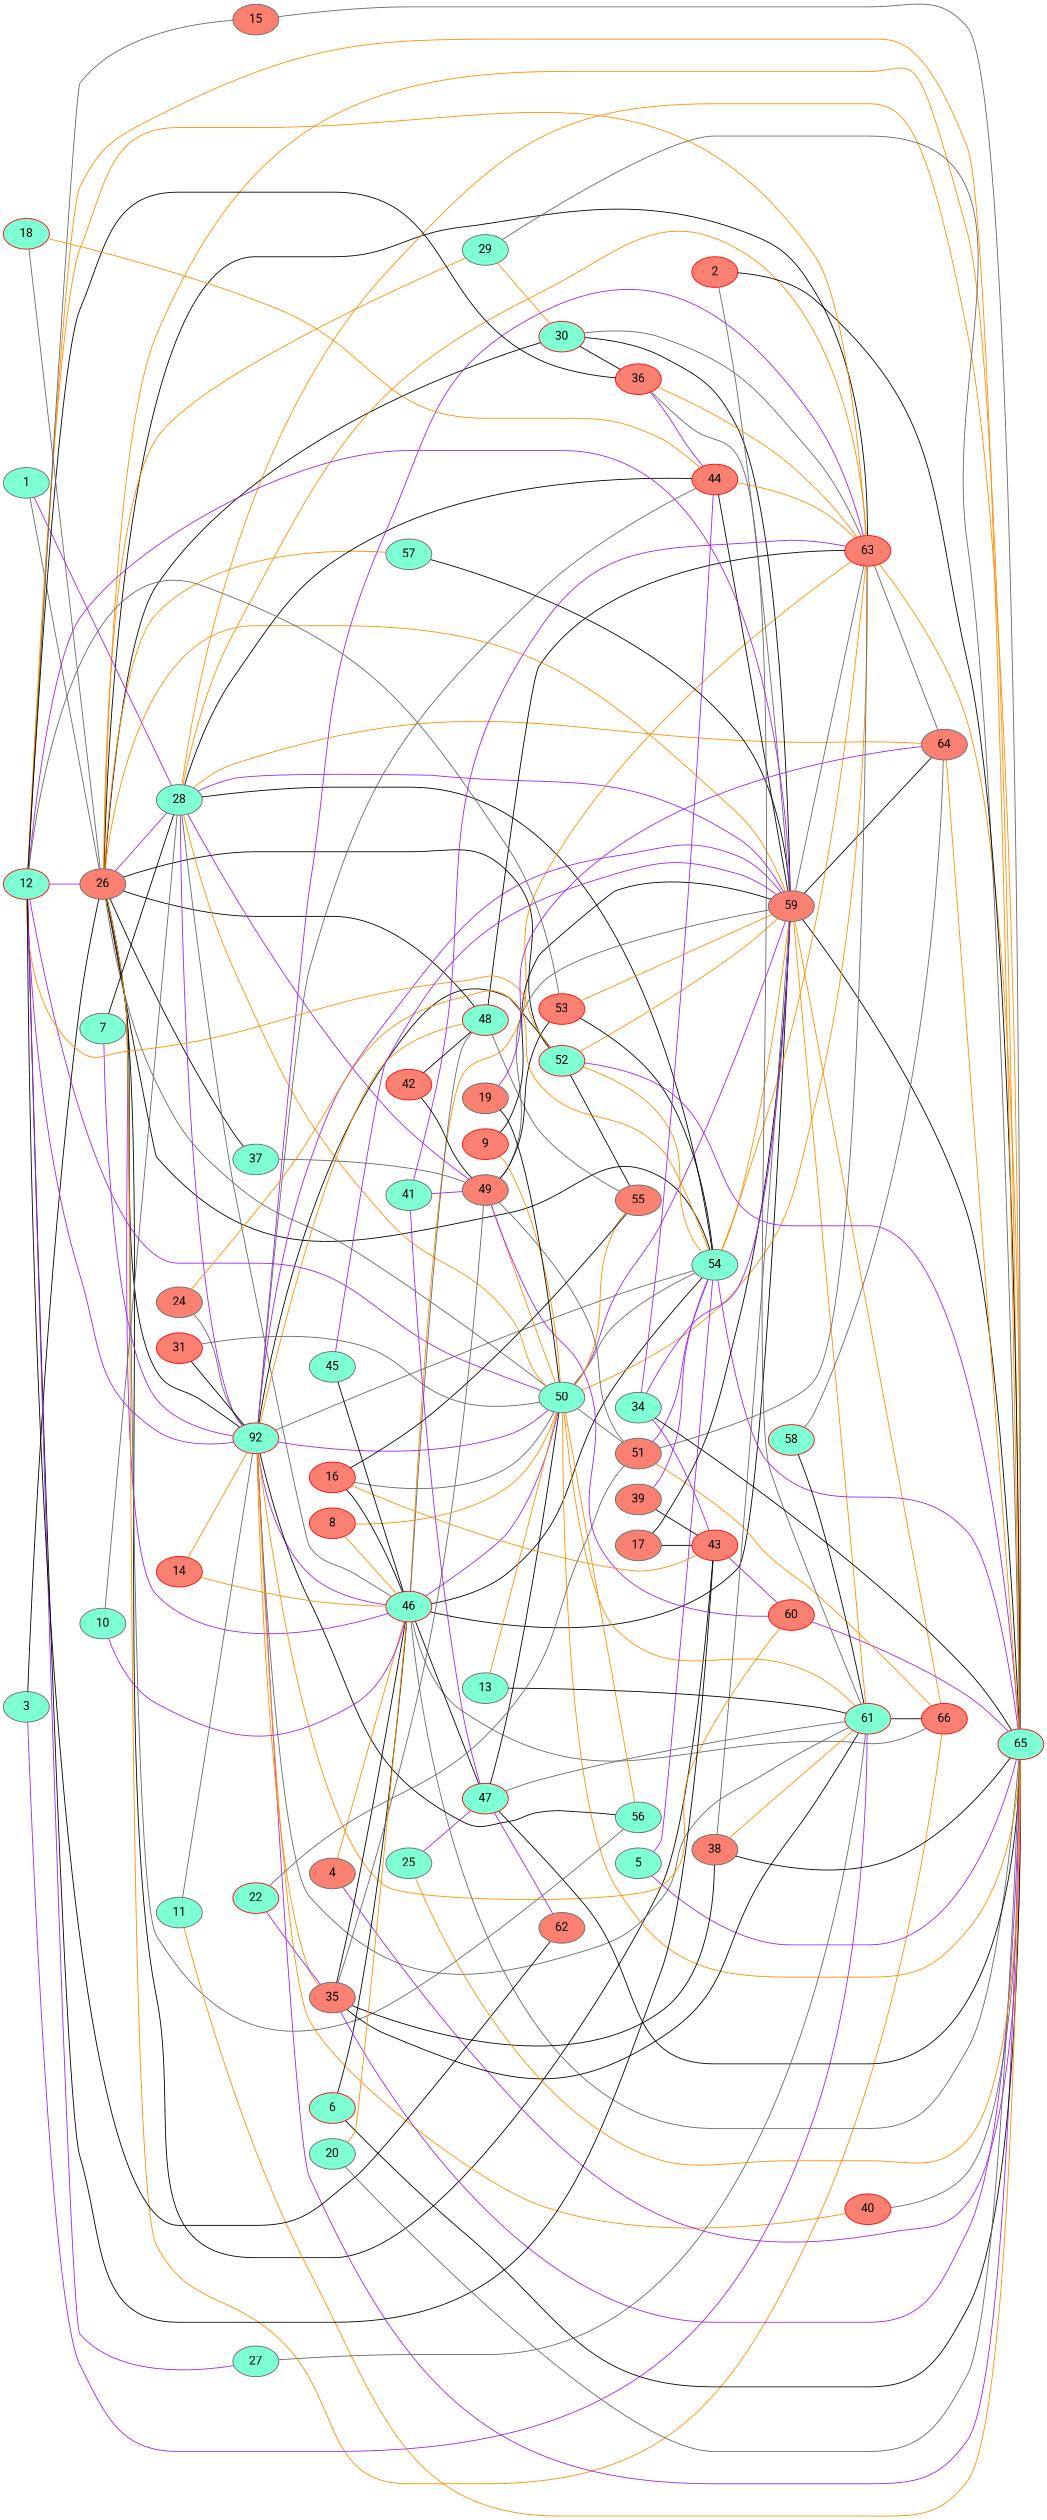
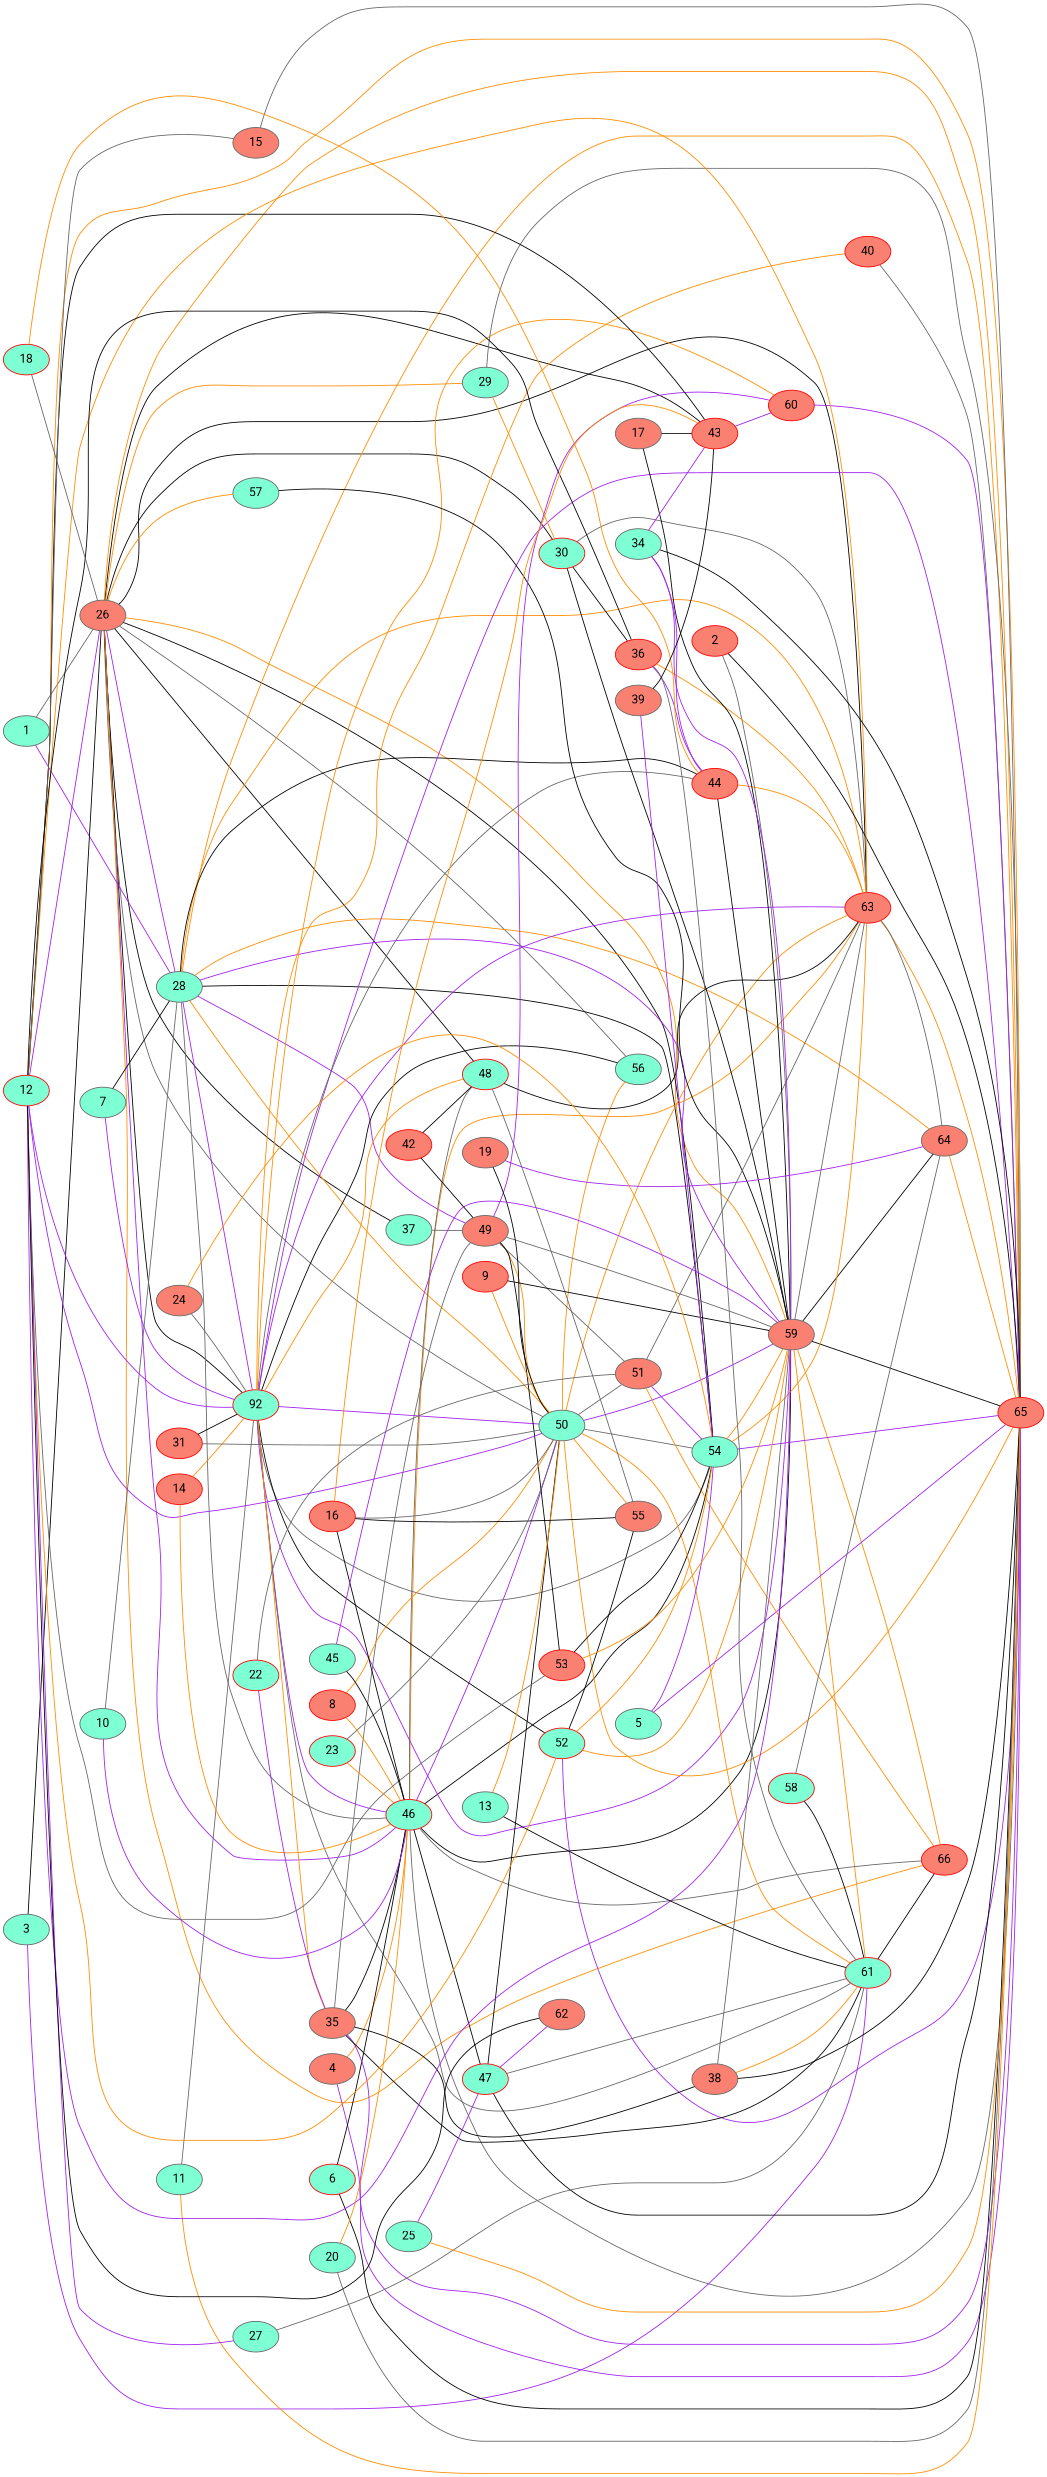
  graph {
    fontname=Roboto
    rankdir=LR
    node [color=gray40 fillcolor=aquamarine fontname=Roboto style=filled]
    edge [color=black fontname=Roboto weight=1.0]
    26 [fillcolor=salmon]
    1
    28
    59 [fillcolor=salmon]
-   65 [color=red]
+   65 [color=red fillcolor=salmon]
    46 [color=red]
    54
    n8 [color=red label=92]
    50
    43 [color=red fillcolor=salmon]
    52 [color=red]
    63 [color=red fillcolor=salmon]
    29
    30 [color=red]
    37
    48 [color=red]
    56
    57
    66 [color=red fillcolor=salmon]
    44 [color=red fillcolor=salmon]
    64 [fillcolor=salmon]
    49 [fillcolor=salmon]
    2 [color=red fillcolor=salmon]
    61 [color=red]
    3
    4 [fillcolor=salmon]
    47 [color=red]
    5
    6 [color=red]
    7
    35 [fillcolor=salmon]
    40 [color=red fillcolor=salmon]
    60 [color=red fillcolor=salmon]
    8 [color=red fillcolor=salmon]
    55 [fillcolor=salmon]
    51 [fillcolor=salmon]
    9 [color=red fillcolor=salmon]
    10
    11
    12 [color=red]
    15 [fillcolor=salmon]
    27
    36 [color=red fillcolor=salmon]
    53 [color=red fillcolor=salmon]
    62 [fillcolor=salmon]
    13
    14 [color=red fillcolor=salmon]
    16 [color=red fillcolor=salmon]
    17 [fillcolor=salmon]
    18 [color=red]
    19 [fillcolor=salmon]
    20
    22 [color=red]
    38 [fillcolor=salmon]
+   23 [color=red]
    24 [fillcolor=salmon]
    25
    31 [color=red fillcolor=salmon]
    34
    39 [fillcolor=salmon]
-   41
    42 [color=red fillcolor=salmon]
    45
    58 [color=red]
    26 -- 28 [color=purple]
    26 -- 59 [color=darkorange weight=2.0]
    26 -- 65 [color=darkorange]
    26 -- 46 [color=purple]
    26 -- 54 [weight=2.0]
    26 -- n8
    26 -- 50 [color=gray40 weight=2.0]
    26 -- 43
-   26 -- 52
    26 -- 63 [weight=2.0]
    26 -- 29 [color=darkorange]
    26 -- 30
    26 -- 37
    26 -- 48
    26 -- 56 [color=gray40]
    26 -- 57 [color=darkorange]
    26 -- 66 [color=darkorange]
    1 -- 26 [color=gray40]
    1 -- 28 [color=purple]
    28 -- 59 [color=purple]
    28 -- 65 [color=darkorange]
    28 -- 46 [color=gray40]
    28 -- 54
    28 -- n8 [color=purple]
    28 -- 50 [color=darkorange weight=2.0]
    28 -- 63 [color=darkorange]
    28 -- 44 [weight=2.0]
    28 -- 64 [color=darkorange]
    28 -- 49 [color=purple]
    59 -- 65
    59 -- 63 [color=gray40]
    59 -- 66 [color=darkorange]
    59 -- 64
    59 -- 61 [color=darkorange]
    46 -- 59
    46 -- 65 [color=gray40]
    46 -- 54
    46 -- 50 [color=purple weight=3.0]
    46 -- 63 [color=darkorange]
    46 -- 48 [color=gray40 weight=2.0]
    46 -- 66 [color=gray40]
    46 -- 47
    54 -- 59 [color=darkorange]
    54 -- 65 [color=purple]
    54 -- 63 [color=darkorange]
    n8 -- 59 [color=purple]
    n8 -- 65 [color=purple]
    n8 -- 46 [color=purple]
    n8 -- 54 [color=gray40 weight=2.0]
    n8 -- 50 [color=purple weight=2.0]
    n8 -- 52
    n8 -- 63 [color=purple]
    n8 -- 48 [color=darkorange]
    n8 -- 56
    n8 -- 44 [color=gray40]
    n8 -- 61 [color=gray40]
    n8 -- 35 [color=darkorange]
    n8 -- 40 [color=darkorange]
    n8 -- 60 [color=darkorange]
    50 -- 59 [color=purple weight=2.0]
    50 -- 65 [color=darkorange weight=2.0]
    50 -- 54 [color=gray40 weight=2.0]
    50 -- 63 [color=darkorange weight=3.0]
    50 -- 56 [color=darkorange]
    50 -- 61 [color=darkorange]
    50 -- 55 [color=darkorange]
    50 -- 51 [color=gray40]
    43 -- 60 [color=purple]
    52 -- 59 [color=darkorange]
    52 -- 65 [color=purple]
    52 -- 54 [color=darkorange weight=2.0]
    52 -- 55
    63 -- 65 [color=darkorange weight=2.0]
    63 -- 64 [color=gray40]
    29 -- 65 [color=gray40]
    29 -- 30 [color=darkorange]
    30 -- 59
    30 -- 63 [color=gray40 weight=2.0]
    30 -- 36
    37 -- 49 [color=gray40]
    48 -- 63
    48 -- 55 [color=gray40]
    57 -- 59
    44 -- 59
    44 -- 63 [color=darkorange]
    64 -- 65 [color=darkorange]
    49 -- 59 [color=gray40]
    49 -- 50 [color=darkorange weight=2.0]
    49 -- 60 [color=purple]
    49 -- 51 [color=gray40]
    49 -- 53
    2 -- 59 [color=gray40]
    2 -- 65
    61 -- 66
    3 -- 26
    3 -- 61 [color=purple]
    4 -- 65 [color=purple]
    4 -- 46 [color=darkorange]
    47 -- 65
    47 -- 50
    47 -- 61 [color=gray40]
    47 -- 62 [color=purple]
    5 -- 65 [color=purple]
    5 -- 54 [color=purple]
    6 -- 65
    6 -- 46
    7 -- 28
    7 -- n8 [color=purple]
    35 -- 65 [color=purple]
    35 -- 46
    35 -- 49 [color=gray40]
    35 -- 61
    35 -- 38
    40 -- 65 [color=gray40]
    60 -- 65 [color=purple]
    8 -- 46 [color=darkorange]
    8 -- 50 [color=darkorange]
    51 -- 54 [color=purple]
    51 -- 63 [color=gray40]
    51 -- 66 [color=darkorange]
    9 -- 59
    9 -- 50 [color=darkorange]
    10 -- 28 [color=gray40]
    10 -- 46 [color=purple]
    11 -- 65 [color=darkorange]
    11 -- n8 [color=gray40]
    12 -- 26 [color=purple weight=2.0]
    12 -- 59 [color=purple]
    12 -- 65 [color=darkorange]
    12 -- n8 [color=purple]
    12 -- 50 [color=purple]
    12 -- 43
    12 -- 52 [color=darkorange]
    12 -- 63 [color=darkorange]
    12 -- 15 [color=gray40]
    12 -- 27 [color=purple]
    12 -- 36
    12 -- 53 [color=gray40]
    12 -- 62
    15 -- 65 [color=gray40]
    27 -- 61 [color=gray40]
    36 -- 63 [color=darkorange]
    36 -- 44 [color=purple]
    36 -- 61 [color=gray40]
    53 -- 59 [color=darkorange]
    53 -- 54
    13 -- 50 [color=darkorange]
    13 -- 61
    14 -- 46 [color=darkorange]
    14 -- n8 [color=darkorange]
    16 -- 46
    16 -- 50 [color=gray40]
    16 -- 43 [color=darkorange]
    16 -- 55
    17 -- 59
    17 -- 43
    18 -- 26 [color=gray40]
    18 -- 44 [color=darkorange]
    19 -- 50
    19 -- 64 [color=purple]
    20 -- 65 [color=gray40]
    20 -- 46 [color=darkorange]
    22 -- 35 [color=purple]
    22 -- 51 [color=gray40]
    38 -- 59 [color=gray40 weight=3.0]
    38 -- 65
    38 -- 61 [color=darkorange]
+   23 -- 46 [color=darkorange]
+   23 -- 50 [color=gray40]
    24 -- 54 [color=darkorange]
    24 -- n8 [color=gray40]
    25 -- 65 [color=darkorange]
    25 -- 47 [color=purple]
    31 -- n8
    31 -- 50 [color=gray40]
    34 -- 59 [color=purple]
    34 -- 65
    34 -- 43 [color=purple]
    34 -- 44 [color=purple]
    39 -- 54 [color=purple]
    39 -- 43
-   41 -- 63 [color=purple]
-   41 -- 49 [color=purple]
-   41 -- 47 [color=purple]
    42 -- 48
    42 -- 49
    45 -- 59 [color=purple weight=2.0]
    45 -- 46
    58 -- 64 [color=gray40]
    58 -- 61
  }
